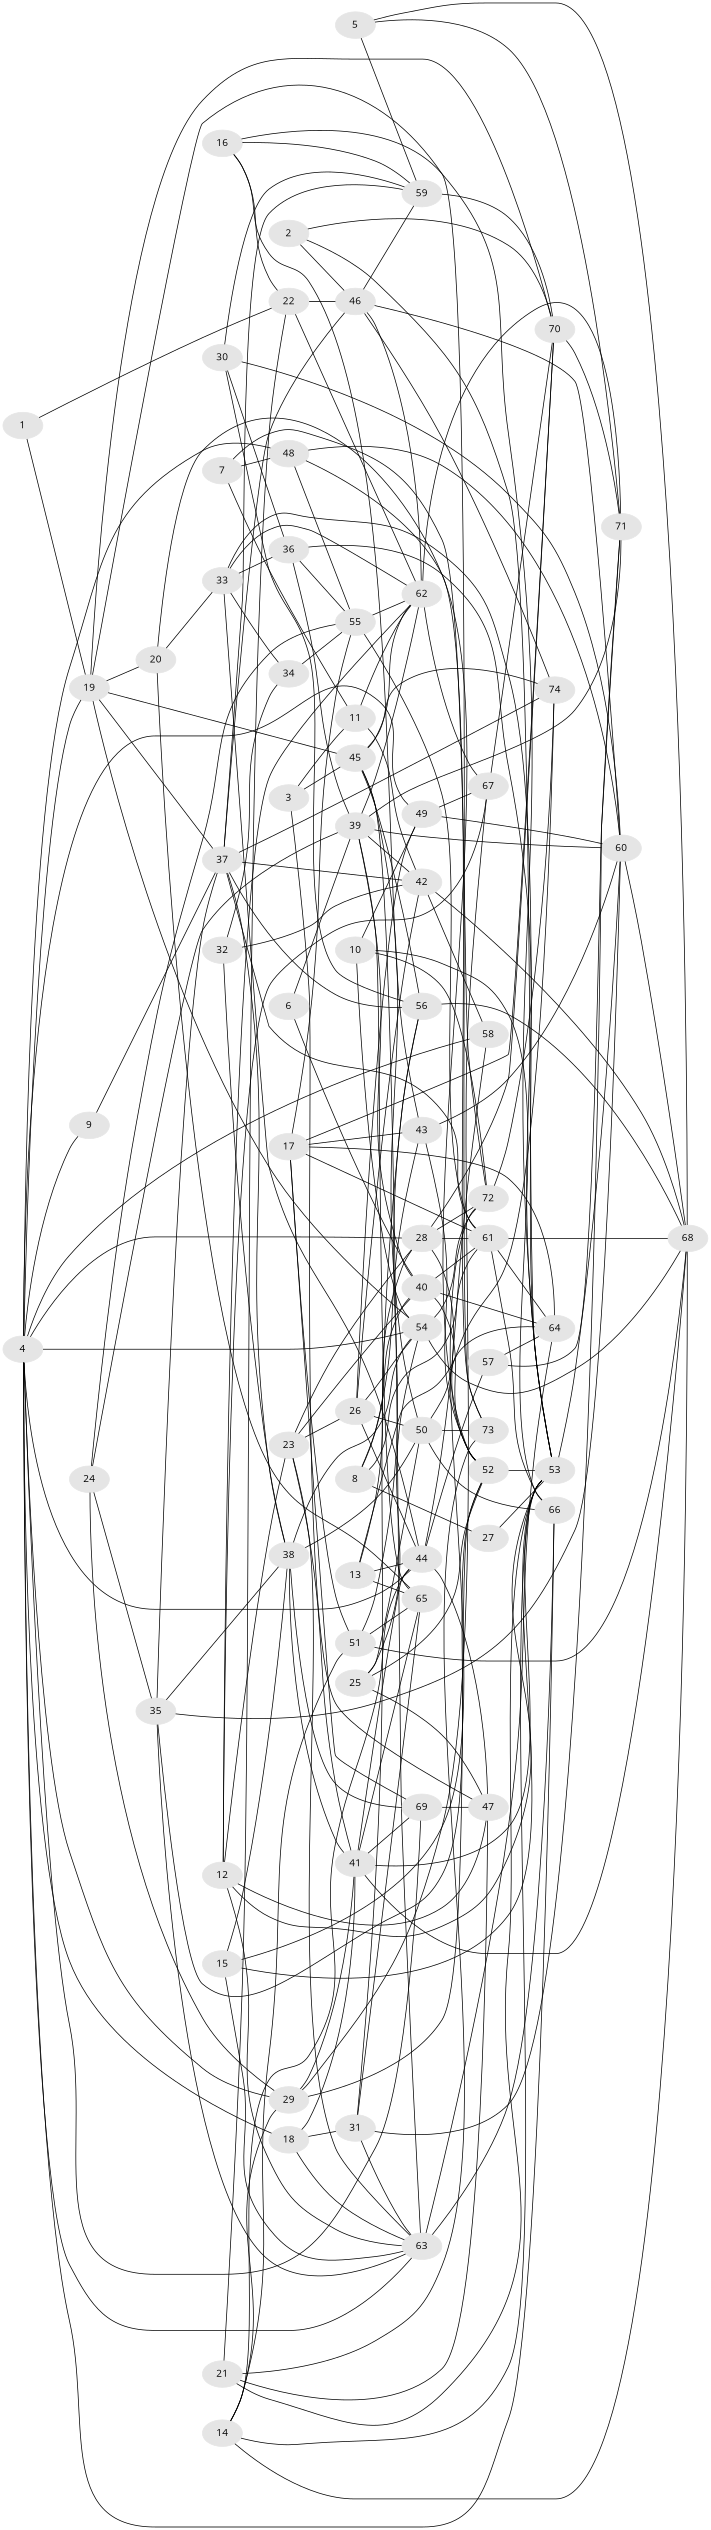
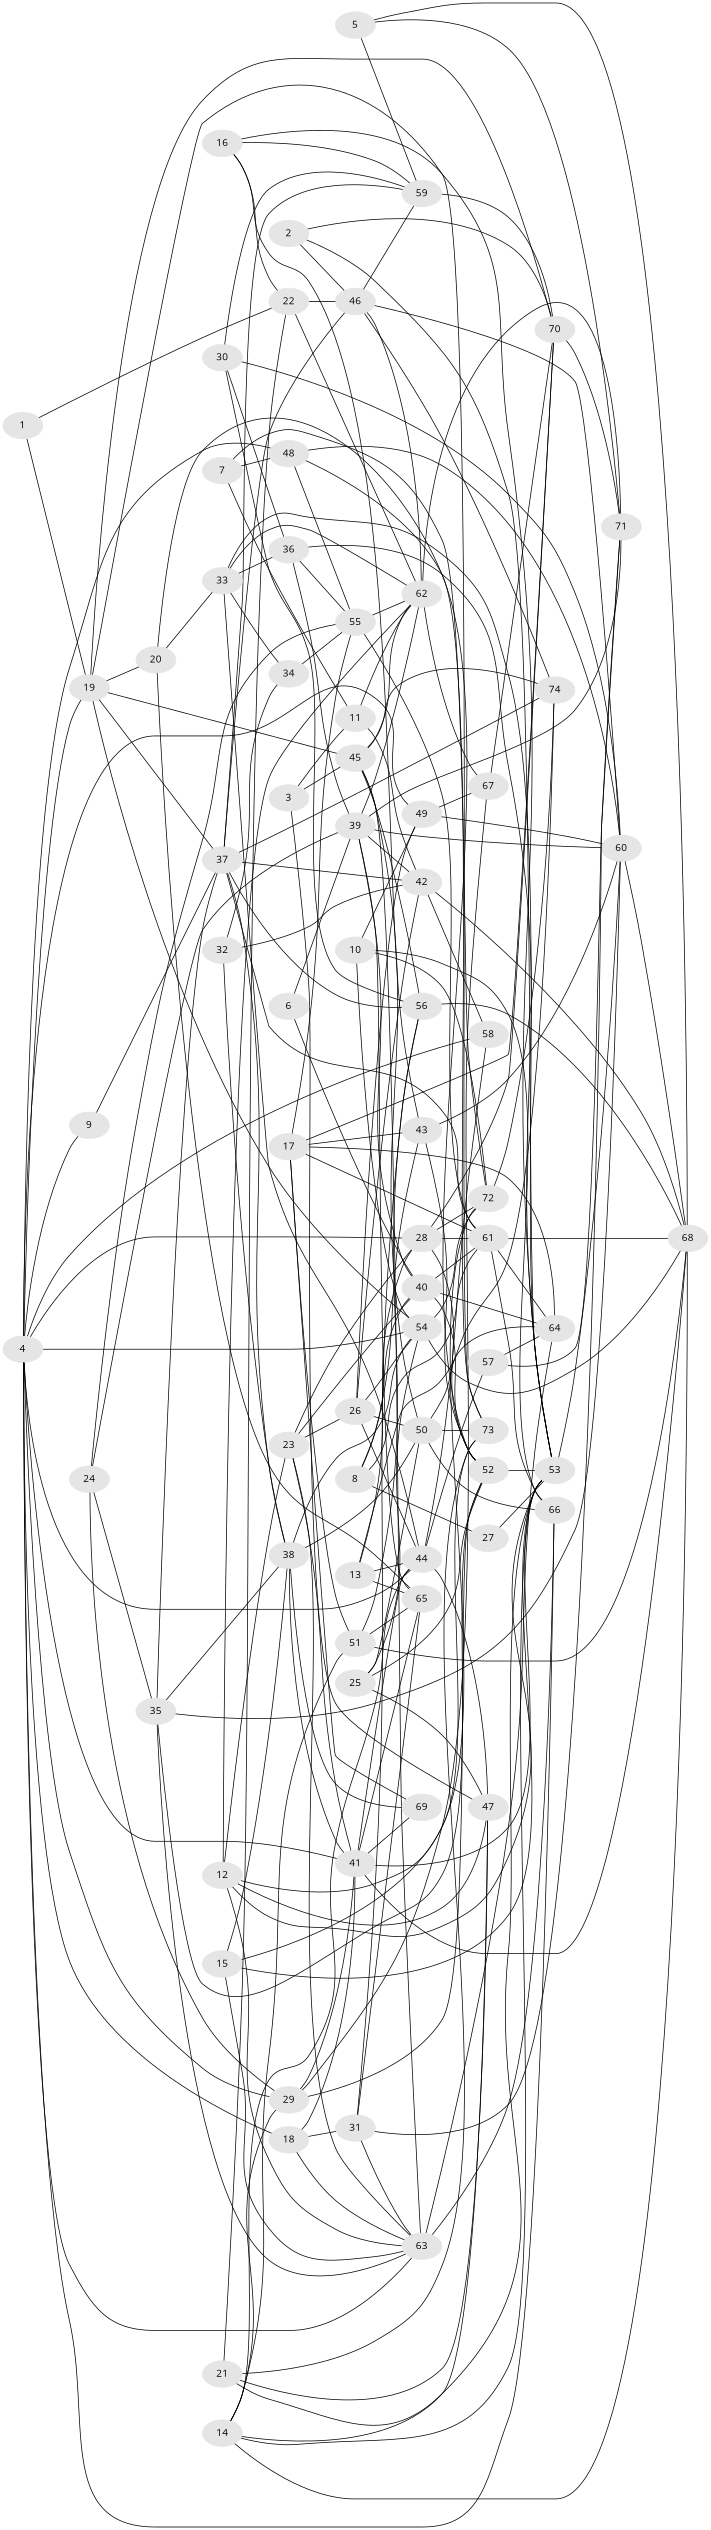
  graph {
    fontname="Open Sans"
    rankdir=LR
    node [color=gray90 fontname="Open Sans" style=filled]
    edge [fontname="Open Sans" weight=1.0]
    1
    19
    22
    70
    45
    54
    37
    20
    73
    46
    62
    2
    53
    59
    74
    60
    71
    3
    47
    11
    63
    50
    56
    72
    4
    9
    18
    28
    29
    44
    48
    49
    58
    66
    69
    41
    31
    61
    52
    67
    57
    55
    68
    64
    5
    6
    39
    40
    42
    65
    7
    8
    27
    43
    38
    10
    12
    23
    26
    13
    14
    51
    15
    16
    17
    33
    36
    34
    21
    24
    35
    25
    30
    32
    1 -- 19
    1 -- 22
    19 -- 70
    19 -- 45
    19 -- 54
    19 -- 37
    19 -- 20
    19 -- 73
    22 -- 46
    22 -- 62
    70 -- 71
    45 -- 62
    45 -- 74
    45 -- 63
    45 -- 50
    45 -- 56
    54 -- 72
    54 -- 68
    37 -- 46
    37 -- 59 [weight=2.0]
    37 -- 74
    37 -- 56
    37 -- 61
    37 -- 42
    37 -- 38
    20 -- 52
    20 -- 65
    20 -- 33
    46 -- 62
    46 -- 59
    46 -- 74
    46 -- 60
    62 -- 71
    62 -- 67
    2 -- 70
    2 -- 46
    2 -- 53
    53 -- 60
    59 -- 70
    60 -- 68
    3 -- 45
    3 -- 47
    3 -- 11
    11 -- 62
    11 -- 42
    63 -- 66
    63 -- 64
    50 -- 73
    50 -- 66
    50 -- 64
    56 -- 68
    72 -- 74
    4 -- 19
    4 -- 54
    4 -- 63
    4 -- 9
    4 -- 18
    4 -- 28
    4 -- 29
    4 -- 44
    4 -- 48 [weight=2.0]
    4 -- 49
    4 -- 58
    4 -- 66
-   4 -- 69
+   4 -- 41
    9 -- 37
    18 -- 63
    18 -- 41
    18 -- 31
    28 -- 70
    28 -- 72
    28 -- 61
    28 -- 52
    29 -- 41
    29 -- 52
    29 -- 67
    44 -- 47
    44 -- 58
    44 -- 57
    48 -- 73
    48 -- 60
    48 -- 55
    49 -- 60
    49 -- 67
    41 -- 53
    41 -- 44
    41 -- 69
    41 -- 68
    41 -- 65
    31 -- 71
    31 -- 63
    31 -- 56
    31 -- 65
    61 -- 66
    61 -- 68
    61 -- 64
    52 -- 53
    67 -- 70
    57 -- 71
    57 -- 64 [weight=2.0]
    55 -- 62
    55 -- 61
    5 -- 59
    5 -- 71
    5 -- 68
    6 -- 39
    6 -- 40
    39 -- 62
    39 -- 60
    39 -- 71
    39 -- 40
    39 -- 42
    39 -- 65
    40 -- 61
    40 -- 52
    40 -- 64
    42 -- 58
    42 -- 68
    7 -- 11
    7 -- 72
    7 -- 48
    8 -- 61
    8 -- 40
    8 -- 27
    8 -- 43
    27 -- 53
    43 -- 60
    43 -- 52 [weight=2.0]
    38 -- 54
    38 -- 50
    38 -- 69
    38 -- 41
    10 -- 54
    10 -- 72
    10 -- 49
    10 -- 66
    12 -- 62
    12 -- 53
    12 -- 47
    12 -- 63
-   12 -- 67
+   12 -- 73
    12 -- 23
    23 -- 63
    23 -- 28
    23 -- 41
    23 -- 40
    23 -- 26
    26 -- 54
    26 -- 50
    26 -- 44
    26 -- 49
    26 -- 42
    13 -- 74
    13 -- 28
    13 -- 44
    13 -- 65
    14 -- 53
-   69 -- 47
+   14 -- 47
    14 -- 29
    14 -- 44
    14 -- 68
    14 -- 51
    51 -- 56
    51 -- 68
    51 -- 65
    15 -- 53
    15 -- 63
    15 -- 72
    15 -- 38
    16 -- 22
    16 -- 53
    16 -- 59
    16 -- 43
    17 -- 70
    17 -- 69
    17 -- 61 [weight=2.0]
    17 -- 55
    17 -- 64
    17 -- 43
    17 -- 51
    33 -- 62
    33 -- 53
    33 -- 44
    33 -- 36
    33 -- 34
    36 -- 53
    36 -- 55
    36 -- 39
    34 -- 55
    21 -- 22
    21 -- 73
    21 -- 53
    21 -- 47
    24 -- 29
    24 -- 55
    24 -- 39
    24 -- 35
    35 -- 37
    35 -- 60
    35 -- 63
    35 -- 52
    35 -- 38
    25 -- 54
    25 -- 47
    25 -- 50
    25 -- 52
    30 -- 59
    30 -- 60
    30 -- 56
    30 -- 36
    32 -- 42
    32 -- 38
    32 -- 34
  }
